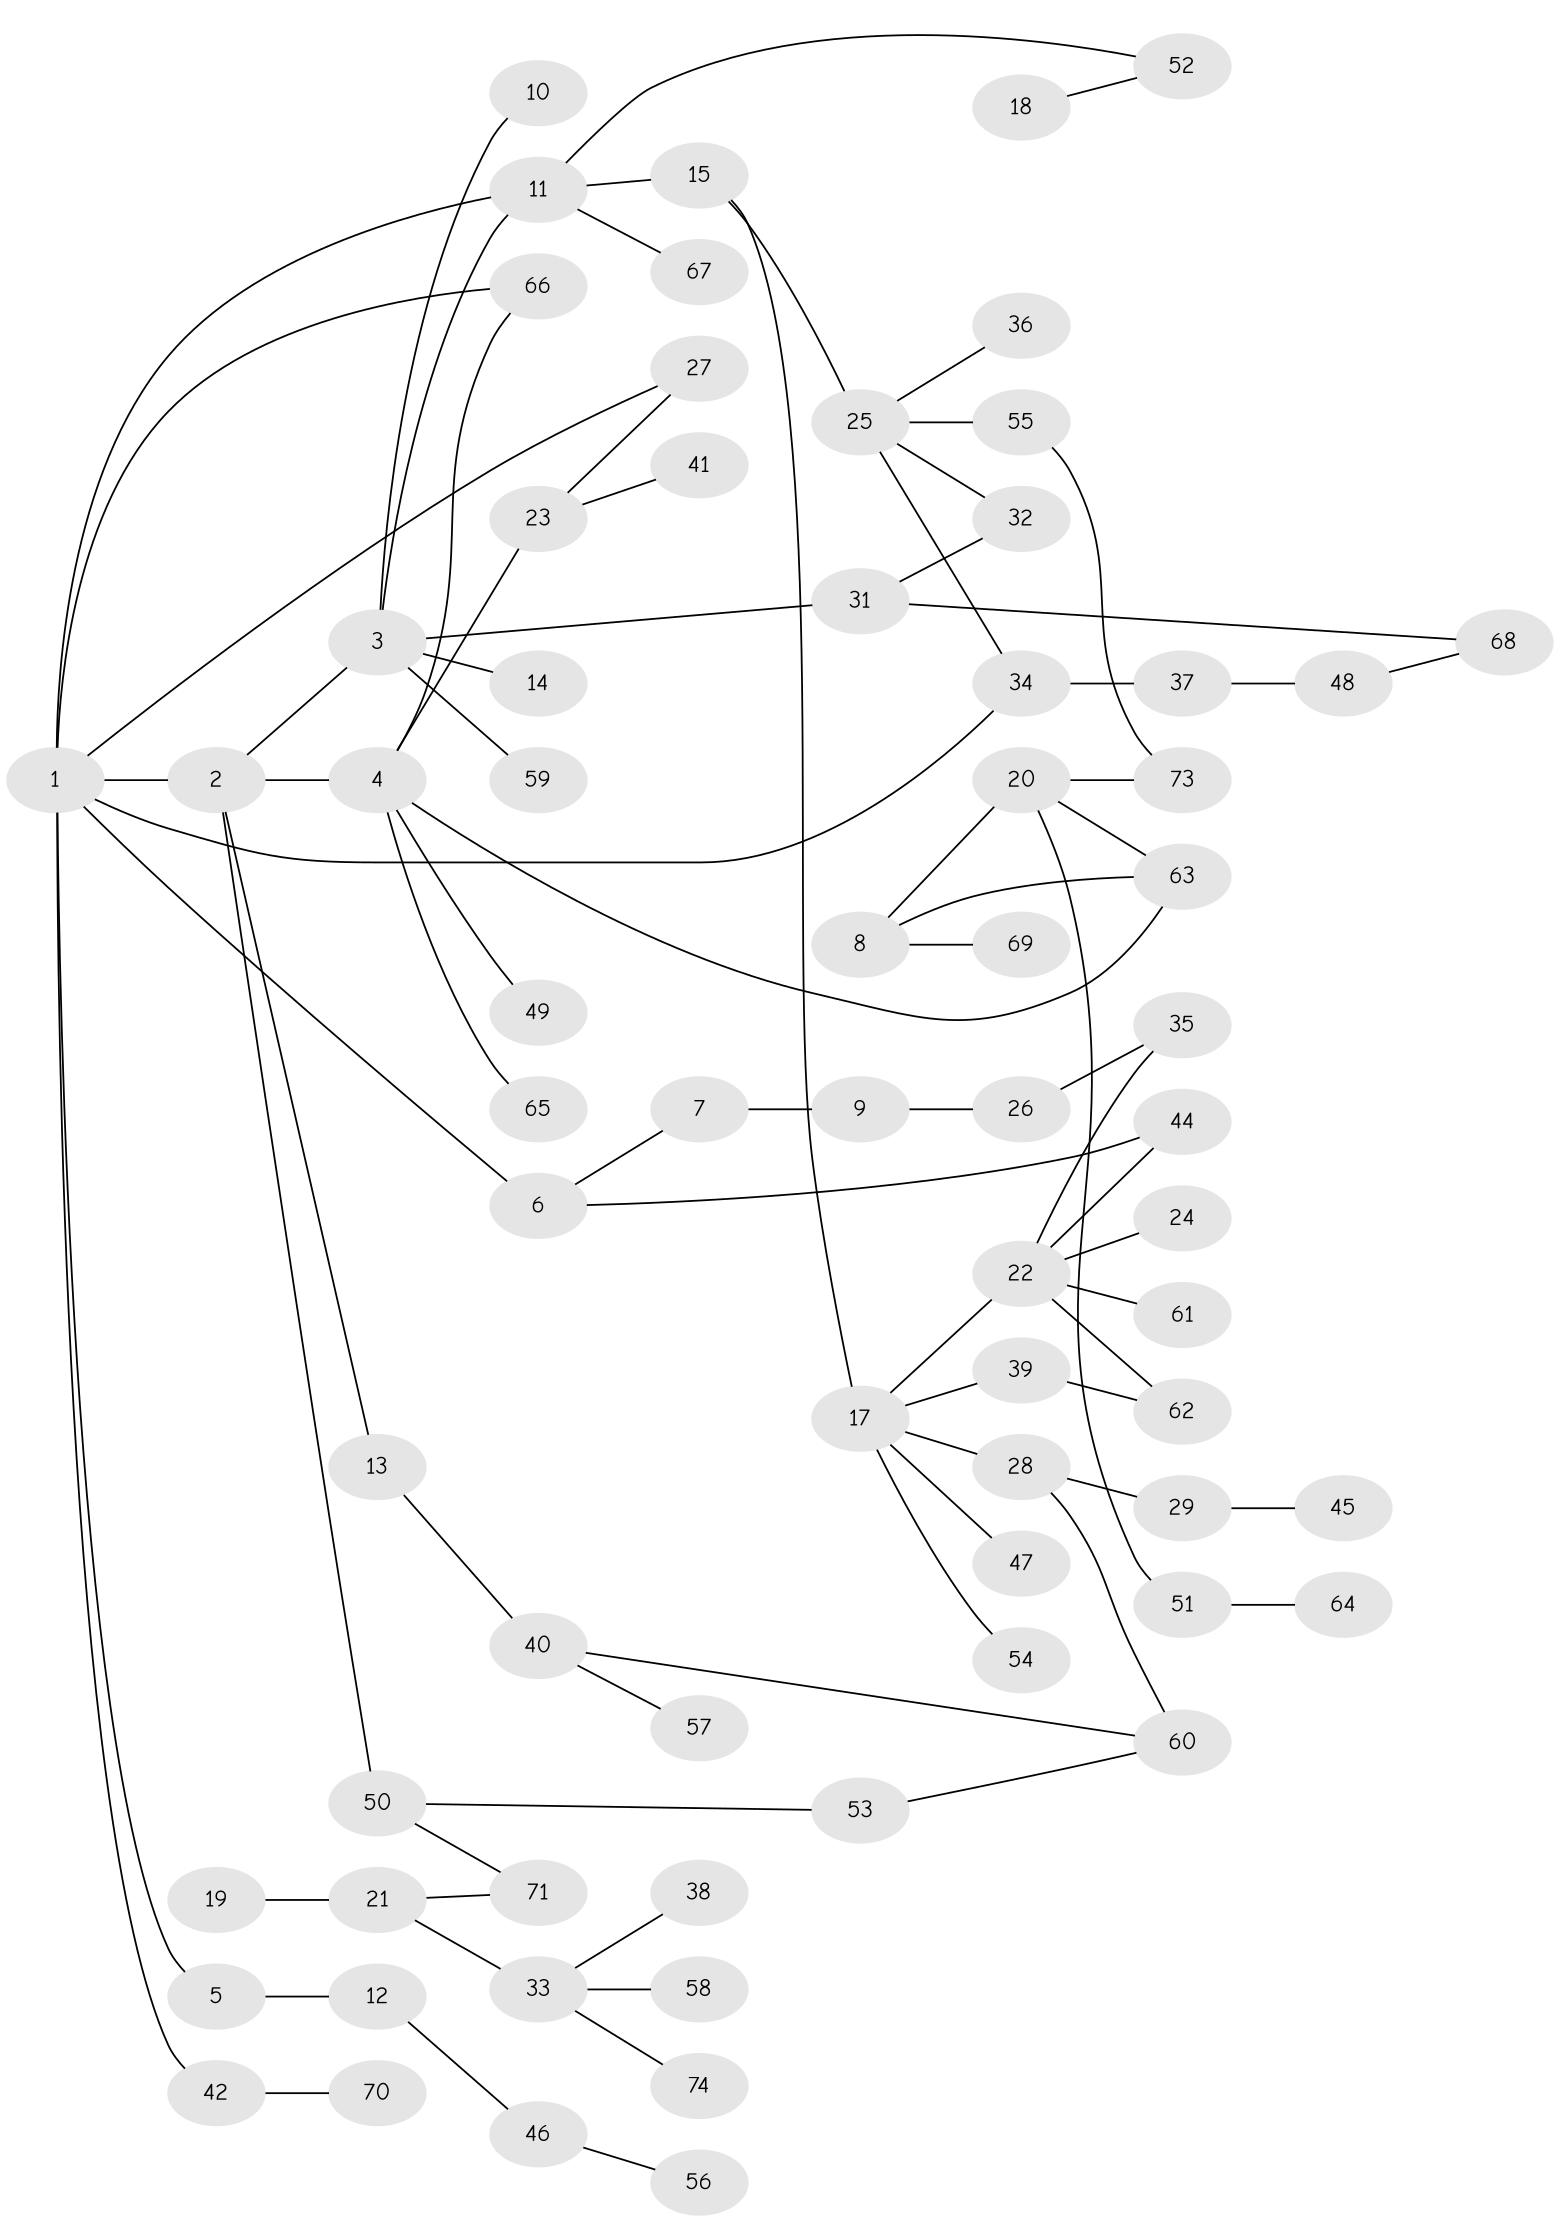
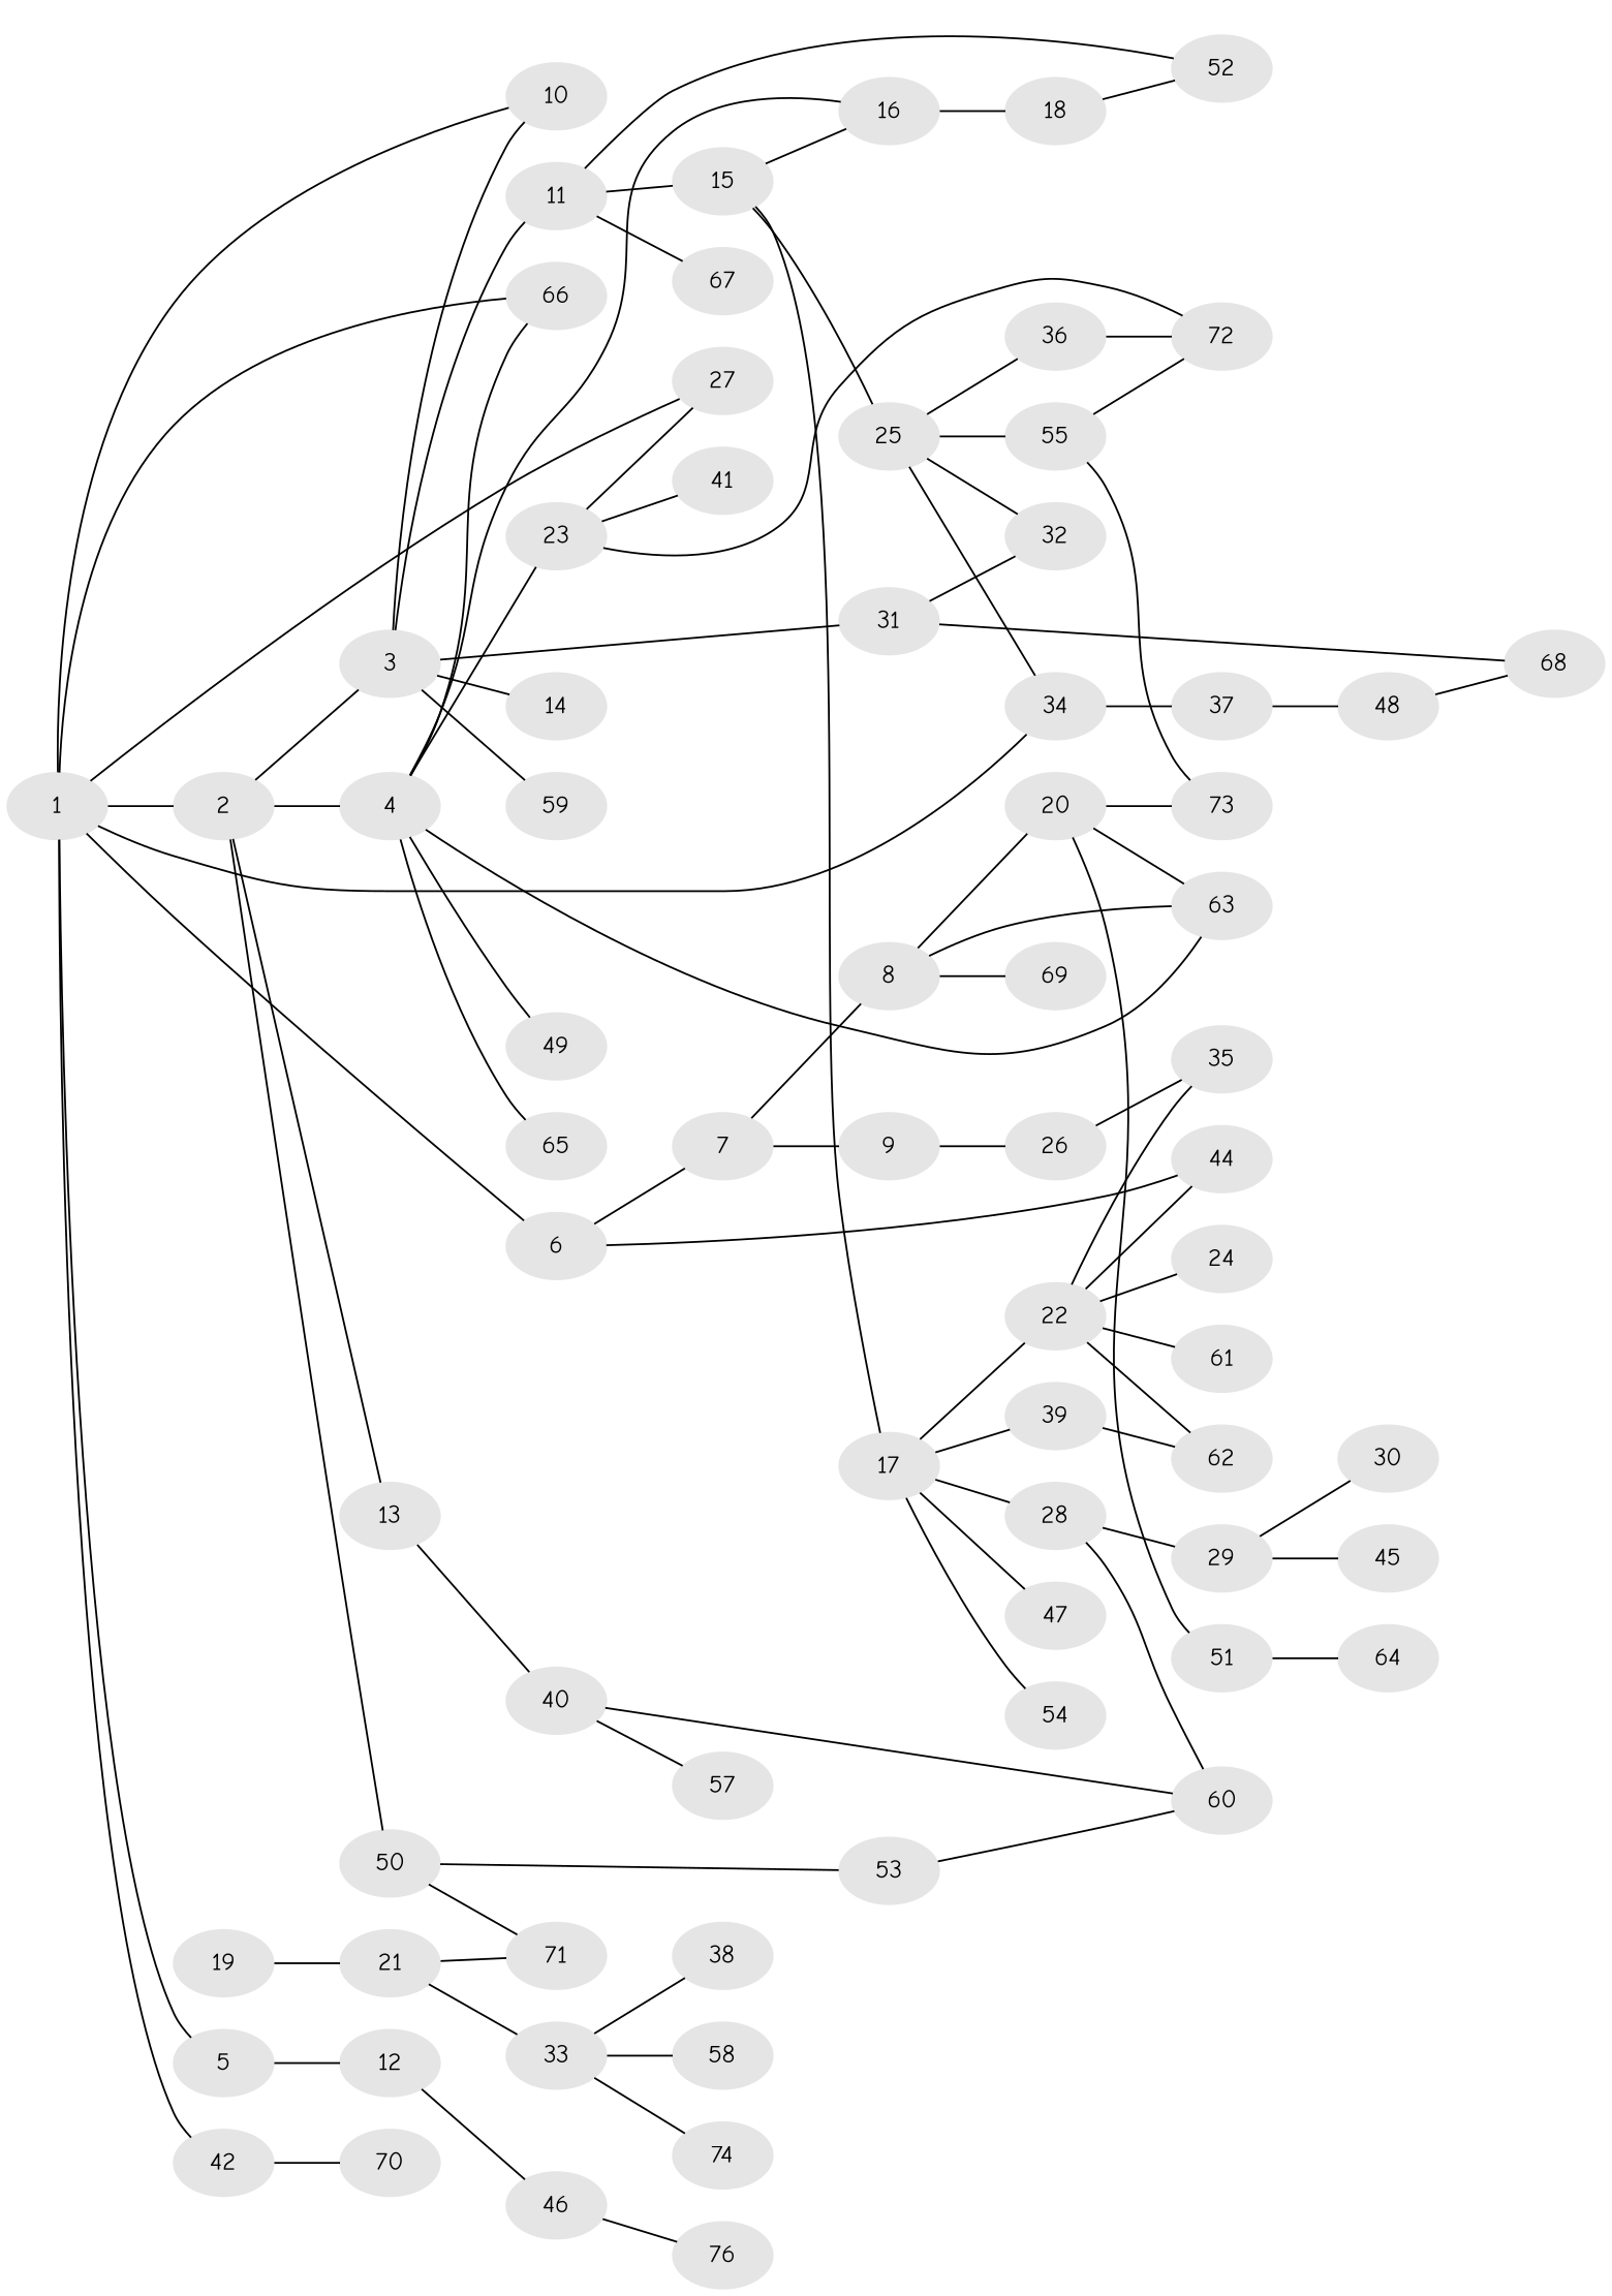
  graph {
    fontname="Comic Neue"
    rankdir=LR
    node [color=gray90 fontname="Comic Neue" style=filled]
    edge [fontname="Comic Neue"]
    1
    2
    5
    6
    10
    27
    34
    42
    66
    3
    4
    13
    50
    12
    7
    44
    37
    70
    11
    14
    31
    59
+   16
    23
    49
    63
    65
    40
    71
    53
    15
    52
    67
    32
    68
    18
    41
+   72
    46
    8
    9
    20
    69
    26
    51
    73
    28
    29
    60
    35
    19
    21
    17
    25
-   56
+   56 [label=76]
    57
    22
    39
    47
    54
    36
    55
    24
    61
    62
    33
    64
    38
    58
    74
+   30
    45
    48
    1 -- 2
    1 -- 5
    1 -- 6
-   1 -- 11
+   1 -- 10
    1 -- 27
    1 -- 34
    1 -- 42
    1 -- 66
    2 -- 3
    2 -- 4
    2 -- 13
    2 -- 50
    5 -- 12
    6 -- 7
    6 -- 44
    34 -- 37
    42 -- 70
    3 -- 10
    3 -- 11
    3 -- 14
    3 -- 31
    3 -- 59
    4 -- 66
+   4 -- 16
    4 -- 23
    4 -- 49
    4 -- 63
    4 -- 65
    13 -- 40
    50 -- 71
    50 -- 53
    12 -- 46
+   7 -- 8
    7 -- 9
    37 -- 48
    11 -- 15
    11 -- 52
    11 -- 67
    31 -- 32
    31 -- 68
+   16 -- 18
    23 -- 27
    23 -- 41
+   23 -- 72
    40 -- 60
    40 -- 57
    53 -- 60
+   15 -- 16
    15 -- 17
    15 -- 25
    18 -- 52
    46 -- 56
    8 -- 63
    8 -- 20
    8 -- 69
    9 -- 26
    20 -- 63
    20 -- 51
    20 -- 73
    26 -- 35
    51 -- 64
    28 -- 29
    28 -- 60
+   29 -- 30
    29 -- 45
    19 -- 21
    21 -- 71
    21 -- 33
    17 -- 28
    17 -- 22
    17 -- 39
    17 -- 47
    17 -- 54
    25 -- 34
    25 -- 32
    25 -- 36
    25 -- 55
    22 -- 44
    22 -- 35
    22 -- 24
    22 -- 61
    22 -- 62
    39 -- 62
+   36 -- 72
+   55 -- 72
    55 -- 73
    33 -- 38
    33 -- 58
    33 -- 74
    48 -- 68
  }
